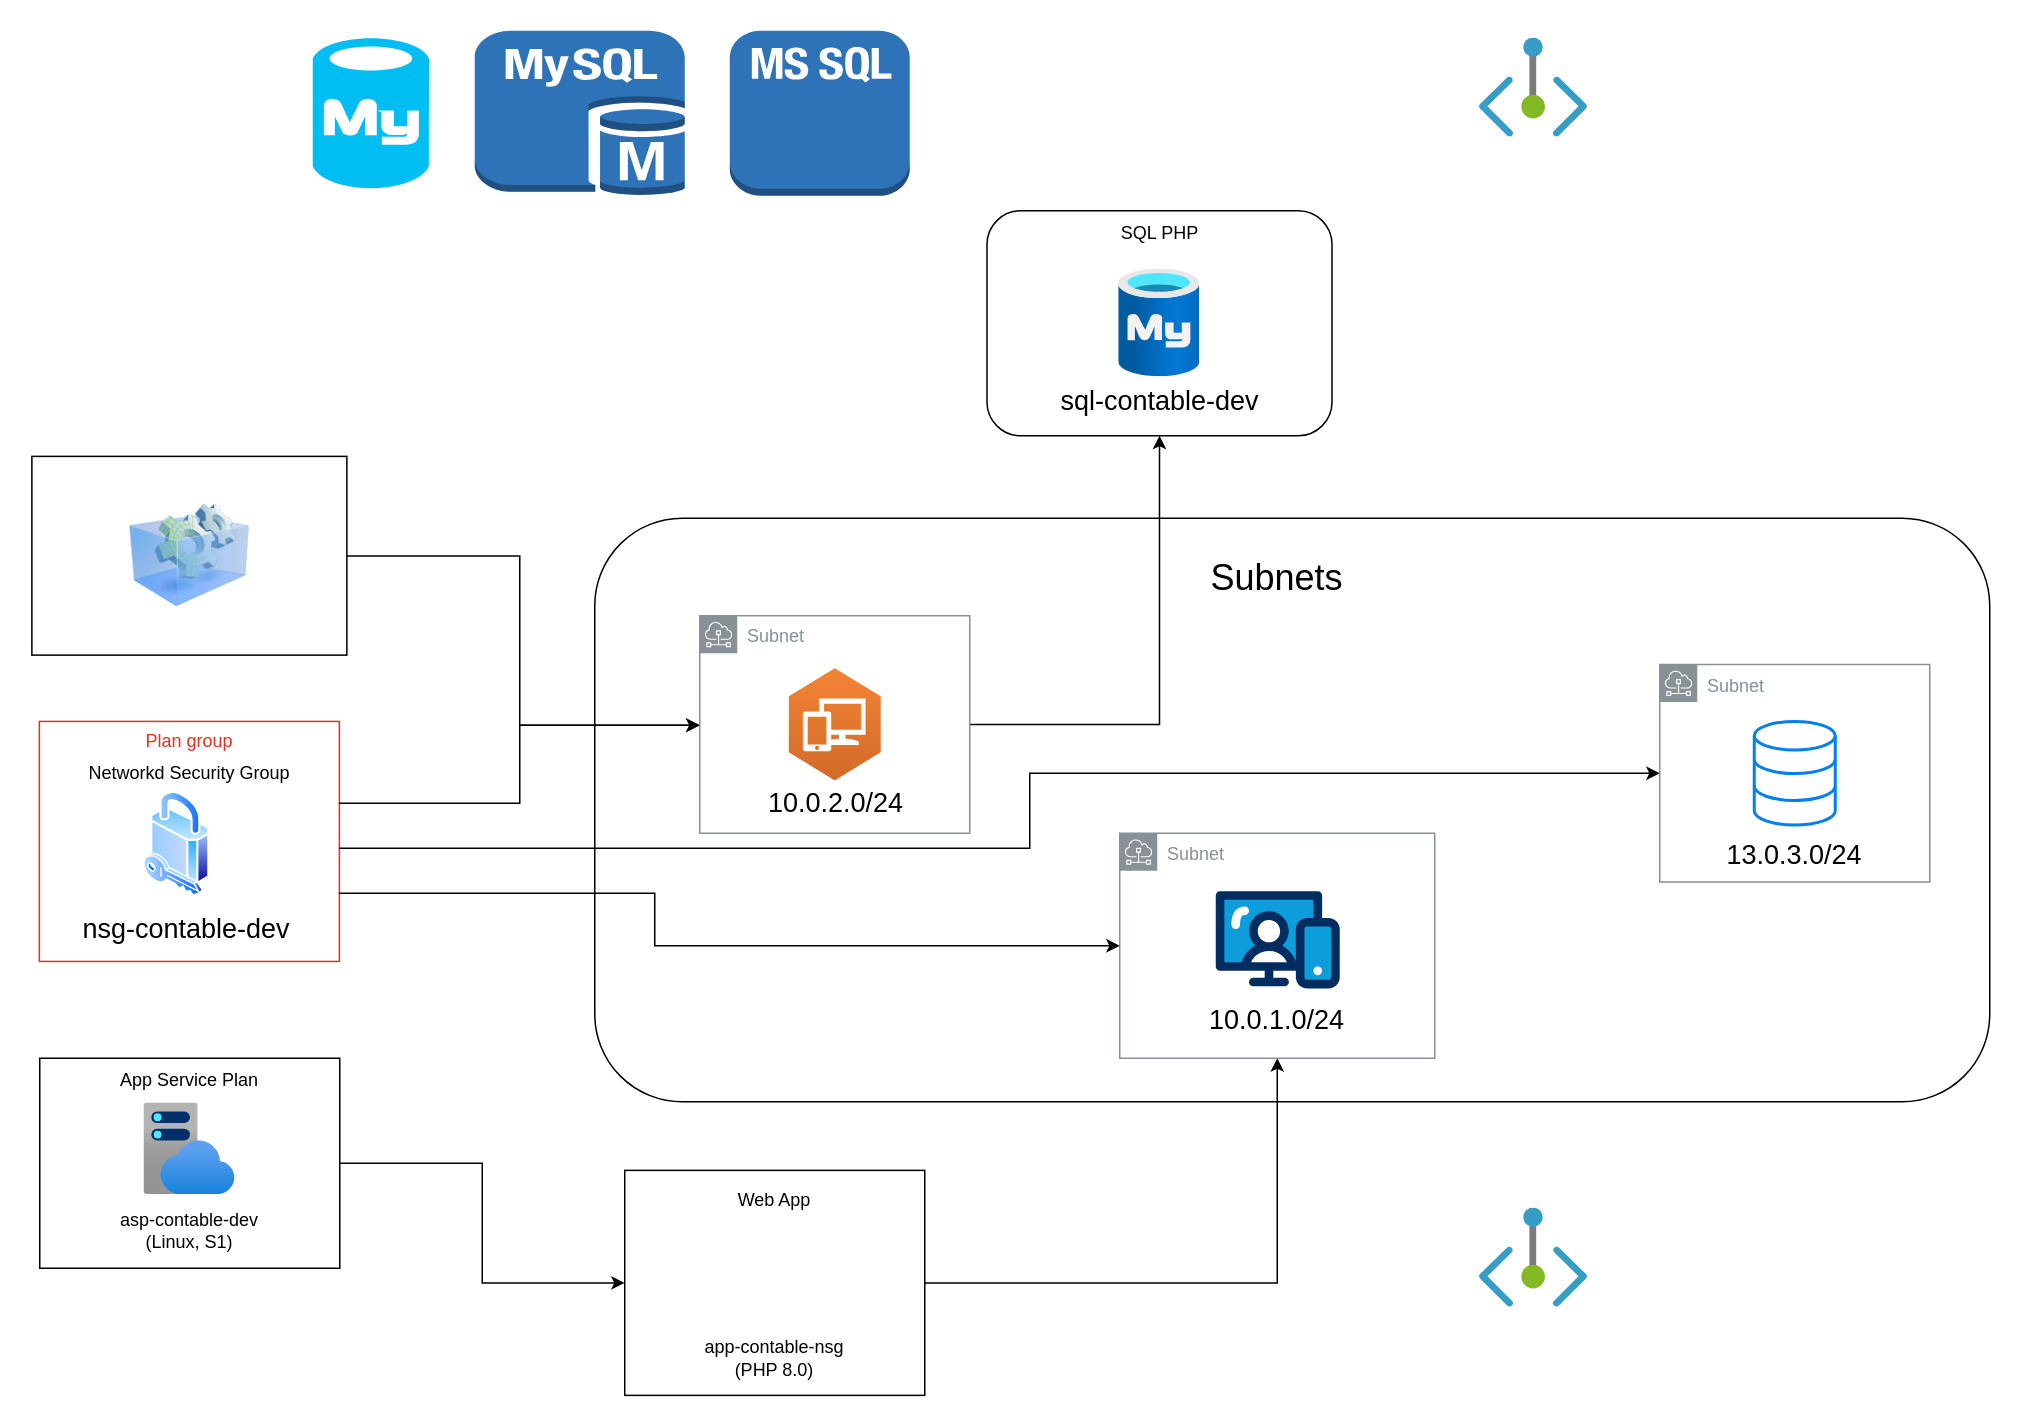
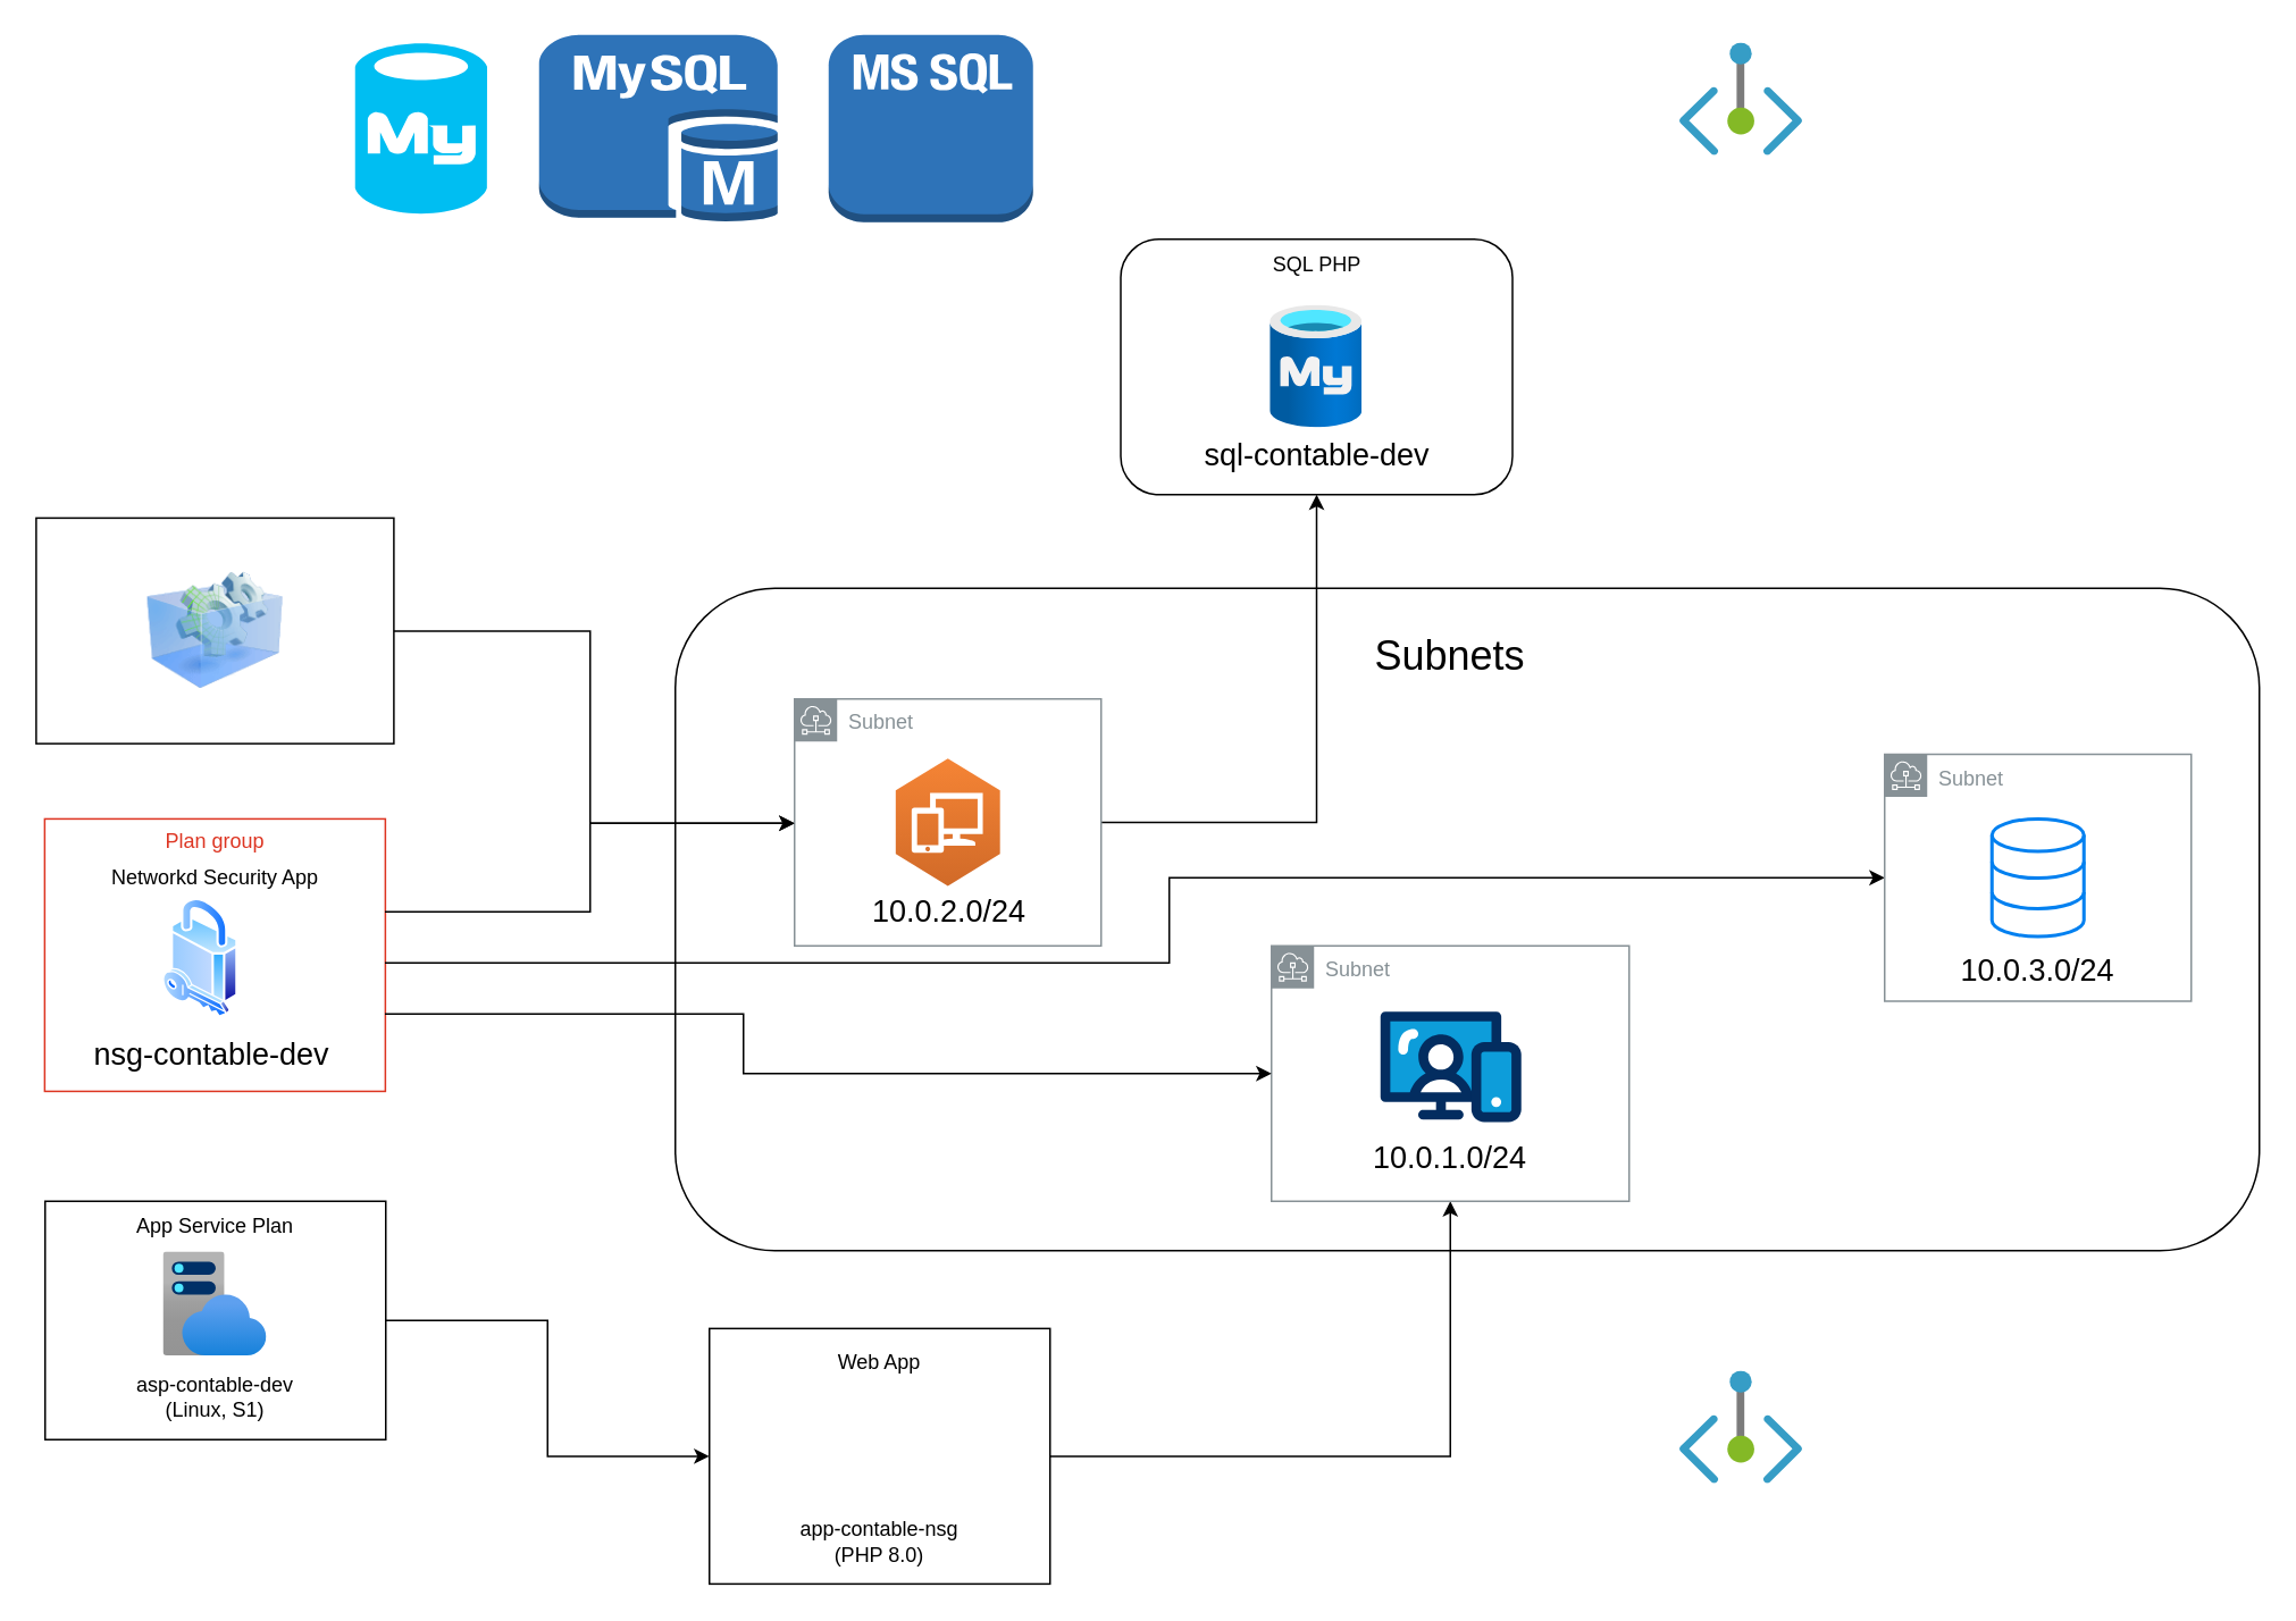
  <mxCell id="0" />
  <mxCell id="1" parent="0" />
  <mxCell id="2" value="Plan group" style="fillColor=none;strokeColor=#DD3522;verticalAlign=top;fontStyle=0;fontColor=#DD3522;whiteSpace=wrap;html=1;" vertex="1" parent="1"><mxGeometry x="25.75" y="480.45" width="200" height="160" as="geometry" /></mxCell>
  <mxCell id="3" value="" style="rounded=1;whiteSpace=wrap;html=1;" vertex="1" parent="1"><mxGeometry x="396" y="345" width="930" height="389" as="geometry" /></mxCell>
  <mxCell id="4" style="edgeStyle=orthogonalEdgeStyle;rounded=0;orthogonalLoop=1;jettySize=auto;html=1;" edge="1" parent="1" source="5" target="11"><mxGeometry relative="1" as="geometry" /></mxCell>
  <mxCell id="5" value="" style="rounded=0;whiteSpace=wrap;html=1;" vertex="1" parent="1"><mxGeometry x="416" y="779.75" width="200" height="150" as="geometry" /></mxCell>
  <mxCell id="6" style="edgeStyle=orthogonalEdgeStyle;rounded=0;orthogonalLoop=1;jettySize=auto;html=1;" edge="1" parent="1" source="7" target="10"><mxGeometry relative="1" as="geometry"><Array as="points"><mxPoint x="346" y="370" /><mxPoint x="346" y="483" /></Array></mxGeometry></mxCell>
  <mxCell id="7" value="" style="rounded=0;whiteSpace=wrap;html=1;" vertex="1" parent="1"><mxGeometry x="20.75" y="303.75" width="210" height="132.5" as="geometry" /></mxCell>
  <mxCell id="8" value="" style="rounded=1;whiteSpace=wrap;html=1;" vertex="1" parent="1"><mxGeometry x="657.5" y="140" width="230" height="150" as="geometry" /></mxCell>
  <mxCell id="9" style="edgeStyle=orthogonalEdgeStyle;rounded=0;orthogonalLoop=1;jettySize=auto;html=1;entryX=0.5;entryY=1;entryDx=0;entryDy=0;" edge="1" parent="1" source="10" target="8"><mxGeometry relative="1" as="geometry" /></mxCell>
  <mxCell id="10" value="Subnet" style="sketch=0;outlineConnect=0;gradientColor=none;html=1;whiteSpace=wrap;fontSize=12;fontStyle=0;shape=mxgraph.aws4.group;grIcon=mxgraph.aws4.group_subnet;strokeColor=#879196;fillColor=none;verticalAlign=top;align=left;spacingLeft=30;fontColor=#879196;dashed=0;" vertex="1" parent="1"><mxGeometry x="466" y="410" width="180" height="145" as="geometry" /></mxCell>
  <mxCell id="11" value="Subnet" style="sketch=0;outlineConnect=0;gradientColor=none;html=1;whiteSpace=wrap;fontSize=12;fontStyle=0;shape=mxgraph.aws4.group;grIcon=mxgraph.aws4.group_subnet;strokeColor=#879196;fillColor=none;verticalAlign=top;align=left;spacingLeft=30;fontColor=#879196;dashed=0;" vertex="1" parent="1"><mxGeometry x="746" y="555" width="210" height="150" as="geometry" /></mxCell>
  <mxCell id="12" value="" style="verticalLabelPosition=bottom;aspect=fixed;html=1;shape=mxgraph.salesforce.web;" vertex="1" parent="1"><mxGeometry x="810" y="593.4" width="82.66" height="65.3" as="geometry" /></mxCell>
  <mxCell id="13" value="" style="html=1;verticalLabelPosition=bottom;align=center;labelBackgroundColor=#ffffff;verticalAlign=top;strokeWidth=2;strokeColor=#0080F0;shadow=0;dashed=0;shape=mxgraph.ios7.icons.data;" vertex="1" parent="1"><mxGeometry x="1169" y="480.45" width="54" height="69.1" as="geometry" /></mxCell>
  <mxCell id="14" value="&lt;font style=&quot;font-size: 18px;&quot;&gt;10.0.1.0/24&lt;/font&gt;" style="text;html=1;align=center;verticalAlign=middle;whiteSpace=wrap;rounded=0;" vertex="1" parent="1"><mxGeometry x="821" y="665" width="60" height="30" as="geometry" /></mxCell>
  <mxCell id="15" value="" style="verticalLabelPosition=bottom;html=1;verticalAlign=top;align=center;strokeColor=none;fillColor=#00BEF2;shape=mxgraph.azure.mysql_database;" vertex="1" parent="1"><mxGeometry x="208" y="25" width="77.5" height="100" as="geometry" /></mxCell>
  <mxCell id="16" value="" style="outlineConnect=0;dashed=0;verticalLabelPosition=bottom;verticalAlign=top;align=center;html=1;shape=mxgraph.aws3.ms_sql_instance_2;fillColor=#2E73B8;gradientColor=none;" vertex="1" parent="1"><mxGeometry x="486" y="20" width="120" height="110" as="geometry" /></mxCell>
  <mxCell id="17" value="" style="outlineConnect=0;dashed=0;verticalLabelPosition=bottom;verticalAlign=top;align=center;html=1;shape=mxgraph.aws3.mysql_db_instance;fillColor=#2E73B8;gradientColor=none;" vertex="1" parent="1"><mxGeometry x="316" y="20" width="140" height="110" as="geometry" /></mxCell>
  <mxCell id="18" value="" style="outlineConnect=0;dashed=0;verticalLabelPosition=bottom;verticalAlign=top;align=center;html=1;shape=mxgraph.aws3.workspaces;fillColor=#D16A28;gradientColor=#F58435;gradientDirection=north;" vertex="1" parent="1"><mxGeometry x="525.38" y="445" width="61.25" height="74.75" as="geometry" /></mxCell>
  <mxCell id="19" value="&lt;font style=&quot;font-size: 18px;&quot;&gt;10.0.2.0/24&lt;/font&gt;" style="text;html=1;align=center;verticalAlign=middle;whiteSpace=wrap;rounded=0;" vertex="1" parent="1"><mxGeometry x="526.63" y="519.55" width="60" height="30" as="geometry" /></mxCell>
  <mxCell id="20" style="edgeStyle=orthogonalEdgeStyle;rounded=0;orthogonalLoop=1;jettySize=auto;html=1;" edge="1" parent="1" target="10"><mxGeometry relative="1" as="geometry"><mxPoint x="225.5" y="535" as="sourcePoint" /><Array as="points"><mxPoint x="346" y="535" /><mxPoint x="346" y="483" /></Array></mxGeometry></mxCell>
  <mxCell id="21" style="edgeStyle=orthogonalEdgeStyle;rounded=0;orthogonalLoop=1;jettySize=auto;html=1;" edge="1" parent="1" target="27"><mxGeometry relative="1" as="geometry"><mxPoint x="225.5" y="565" as="sourcePoint" /><Array as="points"><mxPoint x="686" y="565" /><mxPoint x="686" y="515" /></Array></mxGeometry></mxCell>
  <mxCell id="22" style="edgeStyle=orthogonalEdgeStyle;rounded=0;orthogonalLoop=1;jettySize=auto;html=1;" edge="1" parent="1" target="11"><mxGeometry relative="1" as="geometry"><mxPoint x="225.5" y="595" as="sourcePoint" /><Array as="points"><mxPoint x="436" y="595" /><mxPoint x="436" y="630" /></Array></mxGeometry></mxCell>
- <mxCell id="23" value="Networkd Security Group" style="text;html=1;align=center;verticalAlign=middle;whiteSpace=wrap;rounded=0;" vertex="1" parent="1"><mxGeometry x="35.75" y="499.95" width="180" height="30" as="geometry" /></mxCell>
+ <mxCell id="23" value="Networkd Security App" style="text;html=1;align=center;verticalAlign=middle;whiteSpace=wrap;rounded=0;" vertex="1" parent="1"><mxGeometry x="35.75" y="499.95" width="180" height="30" as="geometry" /></mxCell>
  <mxCell id="24" value="" style="image;aspect=fixed;html=1;points=[];align=center;fontSize=12;image=img/lib/azure2/databases/Azure_Database_MySQL_Server.svg;" vertex="1" parent="1"><mxGeometry x="745.5" y="179" width="54" height="72" as="geometry" /></mxCell>
  <mxCell id="25" value="SQL PHP" style="text;html=1;align=center;verticalAlign=middle;whiteSpace=wrap;rounded=0;" vertex="1" parent="1"><mxGeometry x="702.5" y="140" width="140" height="30" as="geometry" /></mxCell>
  <mxCell id="26" value="&lt;font style=&quot;font-size: 18px;&quot;&gt;sql-contable-dev&lt;/font&gt;" style="text;html=1;align=center;verticalAlign=middle;whiteSpace=wrap;rounded=0;" vertex="1" parent="1"><mxGeometry x="702.5" y="252" width="140" height="30" as="geometry" /></mxCell>
  <mxCell id="27" value="Subnet" style="sketch=0;outlineConnect=0;gradientColor=none;html=1;whiteSpace=wrap;fontSize=12;fontStyle=0;shape=mxgraph.aws4.group;grIcon=mxgraph.aws4.group_subnet;strokeColor=#879196;fillColor=none;verticalAlign=top;align=left;spacingLeft=30;fontColor=#879196;dashed=0;" vertex="1" parent="1"><mxGeometry x="1106" y="442.5" width="180" height="145" as="geometry" /></mxCell>
- <mxCell id="28" value="&lt;font style=&quot;font-size: 18px;&quot;&gt;13.0.3.0/24&lt;/font&gt;" style="text;html=1;align=center;verticalAlign=middle;whiteSpace=wrap;rounded=0;" vertex="1" parent="1"><mxGeometry x="1166" y="555" width="60" height="30" as="geometry" /></mxCell>
+ <mxCell id="28" value="&lt;font style=&quot;font-size: 18px;&quot;&gt;10.0.3.0/24&lt;/font&gt;" style="text;html=1;align=center;verticalAlign=middle;whiteSpace=wrap;rounded=0;" vertex="1" parent="1"><mxGeometry x="1166" y="555" width="60" height="30" as="geometry" /></mxCell>
  <mxCell id="29" value="" style="image;aspect=fixed;html=1;points=[];align=center;fontSize=12;image=img/lib/azure2/networking/Private_Endpoint.svg;" vertex="1" parent="1"><mxGeometry x="986" y="25" width="72" height="66" as="geometry" /></mxCell>
  <mxCell id="30" value="" style="image;aspect=fixed;html=1;points=[];align=center;fontSize=12;image=img/lib/azure2/networking/Private_Endpoint.svg;" vertex="1" parent="1"><mxGeometry x="986" y="805" width="72" height="66" as="geometry" /></mxCell>
  <mxCell id="31" value="" style="image;html=1;image=img/lib/clip_art/computers/Virtual_Application_128x128.png" vertex="1" parent="1"><mxGeometry x="85.75" y="330" width="80" height="80" as="geometry" /></mxCell>
  <mxCell id="32" style="edgeStyle=orthogonalEdgeStyle;rounded=0;orthogonalLoop=1;jettySize=auto;html=1;entryX=0;entryY=0.5;entryDx=0;entryDy=0;" edge="1" parent="1" source="33" target="5"><mxGeometry relative="1" as="geometry" /></mxCell>
  <mxCell id="33" value="" style="rounded=0;whiteSpace=wrap;html=1;" vertex="1" parent="1"><mxGeometry x="26" y="705" width="200" height="140" as="geometry" /></mxCell>
  <mxCell id="34" value="" style="image;aspect=fixed;html=1;points=[];align=center;fontSize=12;image=img/lib/azure2/app_services/App_Service_Plans.svg;" vertex="1" parent="1"><mxGeometry x="95.5" y="735" width="61" height="61" as="geometry" /></mxCell>
  <mxCell id="35" value="App Service Plan" style="text;html=1;align=center;verticalAlign=middle;whiteSpace=wrap;rounded=0;" vertex="1" parent="1"><mxGeometry x="60.75" y="705" width="130" height="30" as="geometry" /></mxCell>
  <mxCell id="36" value="asp-contable-dev&lt;div&gt;(Linux, S1)&lt;/div&gt;" style="text;html=1;align=center;verticalAlign=middle;whiteSpace=wrap;rounded=0;" vertex="1" parent="1"><mxGeometry x="60.75" y="805" width="130" height="30" as="geometry" /></mxCell>
  <mxCell id="37" value="" style="shape=image;html=1;verticalAlign=top;verticalLabelPosition=bottom;labelBackgroundColor=#ffffff;imageAspect=0;aspect=fixed;image=https://cdn1.iconfinder.com/data/icons/hawcons/32/700045-icon-86-document-file-php-128.png" vertex="1" parent="1"><mxGeometry x="473.5" y="805" width="85" height="85" as="geometry" /></mxCell>
  <mxCell id="38" value="&lt;font style=&quot;font-size: 24px;&quot;&gt;Subnets&lt;/font&gt;" style="text;html=1;align=center;verticalAlign=middle;whiteSpace=wrap;rounded=0;" vertex="1" parent="1"><mxGeometry x="821" y="370" width="60" height="30" as="geometry" /></mxCell>
  <mxCell id="39" value="Web App" style="text;html=1;align=center;verticalAlign=middle;whiteSpace=wrap;rounded=0;" vertex="1" parent="1"><mxGeometry x="486" y="785" width="60" height="30" as="geometry" /></mxCell>
  <mxCell id="40" value="app-contable-nsg&lt;div&gt;(PHP 8.0)&lt;/div&gt;" style="text;html=1;align=center;verticalAlign=middle;whiteSpace=wrap;rounded=0;" vertex="1" parent="1"><mxGeometry x="461.25" y="890" width="109.5" height="30" as="geometry" /></mxCell>
  <mxCell id="41" value="" style="image;aspect=fixed;perimeter=ellipsePerimeter;html=1;align=center;shadow=0;dashed=0;spacingTop=3;image=img/lib/active_directory/security.svg;" vertex="1" parent="1"><mxGeometry x="95.5" y="527.27" width="44.1" height="70" as="geometry" /></mxCell>
  <mxCell id="42" value="&lt;font style=&quot;font-size: 18px;&quot;&gt;nsg-contable-dev&lt;/font&gt;&lt;div&gt;&lt;br&gt;&lt;/div&gt;" style="text;html=1;align=center;verticalAlign=middle;whiteSpace=wrap;rounded=0;" vertex="1" parent="1"><mxGeometry x="43.55" y="611.45" width="160" height="30" as="geometry" /></mxCell>
